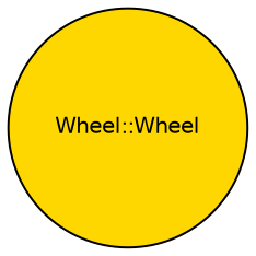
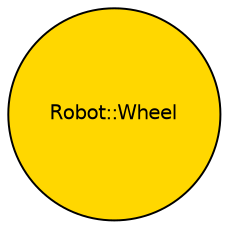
  digraph {
    rankdir=LR
-   n1 [color=black fillcolor=gold fontname=Helvetica fontsize=10 height=0.2 label="Wheel::Wheel" shape=circle style=filled width=0.4]
+   n1 [color=black fillcolor=gold fontname=Helvetica fontsize=10 height=0.2 label="Robot::Wheel" shape=circle style=filled width=0.4]
  }
